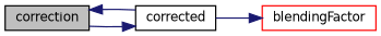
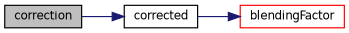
  digraph {
    rankdir=LR
    node [color=black fontname=Helvetica fontsize=10 shape=record]
    edge [color=midnightblue fontname=Helvetica fontsize=10 labelfontname=Helvetica labelfontsize=10 style=solid]
    n1 [fillcolor=grey75 fontcolor=black height=0.2 label=correction style=filled width=0.4]
    n2 [height=0.2 label=corrected width=0.4]
    n3 [color=red height=0.2 label=blendingFactor width=0.4]
    n1 -> n2
-   n2 -> n1
    n2 -> n3
  }
